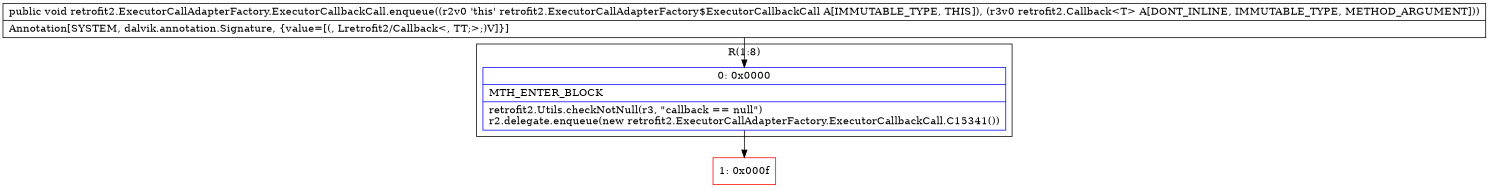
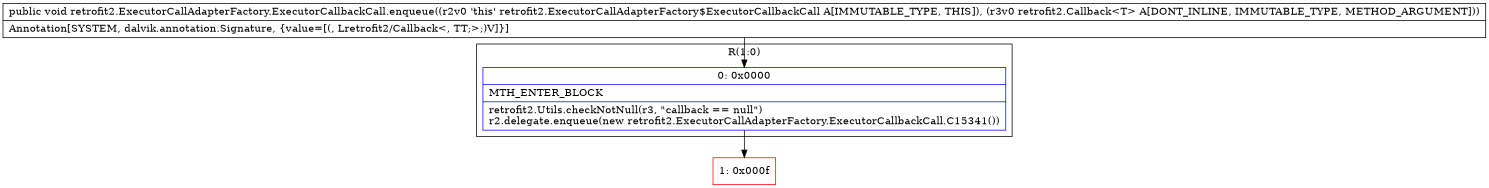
  digraph {
    node [shape=record]
    n1 [color=blue label="{0\:\ 0x0000|MTH_ENTER_BLOCK\l|retrofit2.Utils.checkNotNull(r3, \"callback == null\")\lr2.delegate.enqueue(new retrofit2.ExecutorCallAdapterFactory.ExecutorCallbackCall.C15341())\l}"]
    n2 [color=red label="{1\:\ 0x000f}"]
    n3 [label="{public void retrofit2.ExecutorCallAdapterFactory.ExecutorCallbackCall.enqueue((r2v0 'this' retrofit2.ExecutorCallAdapterFactory$ExecutorCallbackCall A[IMMUTABLE_TYPE, THIS]), (r3v0 retrofit2.Callback\<T\> A[DONT_INLINE, IMMUTABLE_TYPE, METHOD_ARGUMENT]))  | Annotation[SYSTEM, dalvik.annotation.Signature, \{value=[(, Lretrofit2\/Callback\<, TT;\>;)V]\}]\l}"]
    subgraph cluster_1 {
-     label="R(1:8)"
+     label="R(1:0)"
      n1
    }
    n1 -> n2
    n3 -> n1
  }
